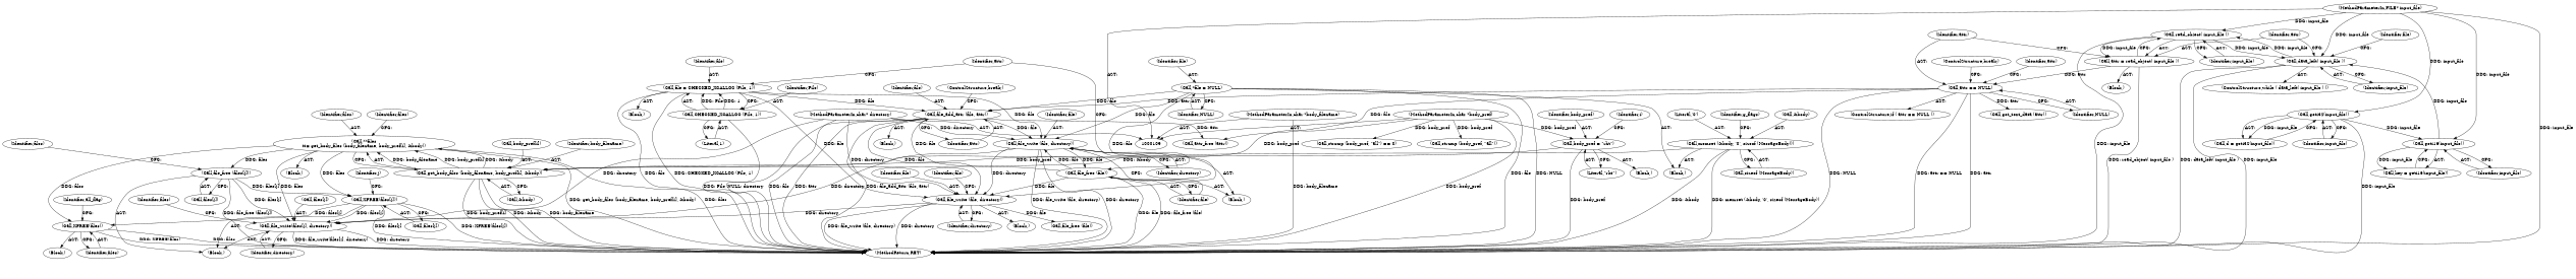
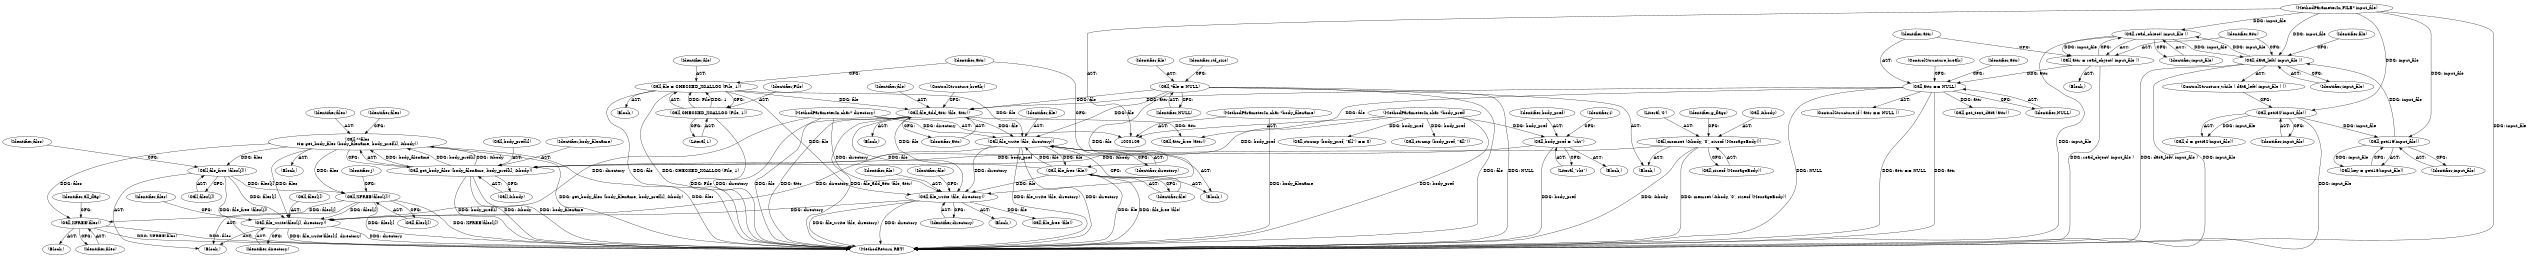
  digraph {
    n1 [label="(Call,file_free (files[j]))"]
    n2 [label="(Call,XFREE(files[j]))"]
    n3 [label="(Block,)"]
    n4 [label="(MethodReturn,RET)"]
    n5 [label="(Call,files[j])"]
    n6 [label="(Call,file_write(files[j], directory))"]
    n7 [label="(Call,XFREE(files))"]
    n8 [label="(Call,files[j])"]
    n9 [label="(Identifier,directory)"]
    n10 [label="(Call,**files\n\t\t= get_body_files (body_filename, body_pref[i], &body))"]
    n11 [label="(Call,get_body_files (body_filename, body_pref[i], &body))"]
    n12 [label="(Block,)"]
    n13 [label="(Call,&body)"]
    n14 [label="(Identifier,files)"]
    n15 [label="(Block,)"]
    n16 [label="(MethodParameterIn,char *body_filename)"]
    1000109
    n18 [label="(Call,body_pref = \"rht\")"]
    n19 [label="(Block,)"]
    n20 [label="(Literal,\"rht\")"]
    n21 [label="(MethodParameterIn,char *body_pref)"]
    n22 [label="(Call,strcmp (body_pref, \"all\"))"]
    n23 [label="(Call,strcmp (body_pref, \"all\") == 0)"]
    n24 [label="(Call,memset (&body, '\0', sizeof (MessageBody)))"]
    n25 [label="(Call,sizeof (MessageBody))"]
    n26 [label="(Block,)"]
    n27 [label="(Call,file_write (file, directory))"]
    n28 [label="(Call,file_free (file))"]
    n29 [label="(Call,file_write (file, directory))"]
    n30 [label="(Block,)"]
    n31 [label="(Identifier,directory)"]
    n32 [label="(Call,file_add_attr (file, attr))"]
    n33 [label="(Identifier,file)"]
    n34 [label="(Call,file_free (file))"]
    n35 [label="(Identifier,directory)"]
    n36 [label="(Block,)"]
    n37 [label="(Block,)"]
    n38 [label="(Identifier,attr)"]
    n39 [label="(Call,attr_free (attr))"]
    n40 [label="(Call,file = CHECKED_XCALLOC (File, 1))"]
    n41 [label="(Call,CHECKED_XCALLOC (File, 1))"]
    n42 [label="(Block,)"]
    n43 [label="(Literal,1)"]
    n44 [label="(Call,*file = NULL)"]
    n45 [label="(Identifier,NULL)"]
    n46 [label="(Call,attr == NULL)"]
    n47 [label="(ControlStructure,if ( attr == NULL ))"]
    n48 [label="(Call,get_text_data (attr))"]
    n49 [label="(Identifier,NULL)"]
    n50 [label="(Call,attr = read_object( input_file ))"]
    n51 [label="(Call,read_object( input_file ))"]
    n52 [label="(Block,)"]
    n53 [label="(Call,data_left( input_file ))"]
    n54 [label="(Identifier,input_file)"]
    n55 [label="(ControlStructure,while ( data_left( input_file ) ))"]
    n56 [label="(Identifier,input_file)"]
    n57 [label="(Call,geti16(input_file))"]
    n58 [label="(Identifier,input_file)"]
    n59 [label="(Call,key = geti16(input_file))"]
    n60 [label="(Call,geti32(input_file))"]
    n61 [label="(Call,d = geti32(input_file))"]
    n62 [label="(Identifier,input_file)"]
    n63 [label="(MethodParameterIn,FILE* input_file)"]
    n64 [label="(MethodParameterIn,char* directory)"]
    n65 [label="(Identifier,file)"]
    n66 [label="(ControlStructure,break;)"]
    n67 [label="(Call,files[j])"]
    n68 [label="(Identifier,file)"]
    n69 [label="(Identifier,attr)"]
    n70 [label="(Identifier,file)"]
    n71 [label="(Identifier,file)"]
    n72 [label="(Identifier,attr)"]
    n73 [label="(Call,body_pref[i])"]
    n74 [label="(Identifier,File)"]
    n75 [label="(Literal,'\0')"]
    n76 [label="(Identifier,files)"]
    n77 [label="(Identifier,file)"]
    n78 [label="(Identifier,body_pref)"]
    n79 [label="(ControlStructure,break;)"]
    n80 [label="(Identifier,files)"]
    n81 [label="(Identifier,j)"]
    n82 [label="(Identifier,g_flags)"]
    n83 [label="(Identifier,files)"]
    n84 [label="(Identifier,attr)"]
    n85 [label="(Identifier,file)"]
    n86 [label="(Identifier,body_filename)"]
+   n87 [label="(Identifier,rtf_size)"]
    n88 [label="(Identifier,files)"]
    n89 [label="(Identifier,all_flag)"]
    n90 [label="(Identifier,i)"]
    n91 [label="(Identifier,file)"]
    n92 [label="(Identifier,attr)"]
    n93 [label="(Call,&body)"]
    n1 -> n2 [label="DDG: files[j]"]
    n1 -> n3 [label="AST: "]
    n1 -> n4 [label="DDG: file_free (files[j])"]
    n1 -> n5 [label="CFG: "]
    n1 -> n6 [label="DDG: files[j]"]
    n2 -> n3 [label="AST: "]
    n2 -> n4 [label="DDG: XFREE(files[j])"]
    n2 -> n4 [label="DDG: files[j]"]
    n2 -> n6 [label="DDG: files[j]"]
    n2 -> n7 [label="DDG: files[j]"]
    n2 -> n8 [label="CFG: "]
    n5 -> n1 [label="AST: "]
    n6 -> n3 [label="AST: "]
    n6 -> n4 [label="DDG: directory"]
    n6 -> n4 [label="DDG: file_write(files[j], directory)"]
    n6 -> n9 [label="CFG: "]
    n7 -> n4 [label="DDG: XFREE(files)"]
    n7 -> n4 [label="DDG: files"]
    n7 -> n14 [label="CFG: "]
    n7 -> n15 [label="AST: "]
    n8 -> n2 [label="AST: "]
    n9 -> n6 [label="AST: "]
    n10 -> n1 [label="DDG: files"]
    n10 -> n2 [label="DDG: files"]
    n10 -> n4 [label="DDG: get_body_files (body_filename, body_pref[i], &body)"]
    n10 -> n4 [label="DDG: files"]
    n10 -> n6 [label="DDG: files"]
    n10 -> n7 [label="DDG: files"]
    n10 -> n11 [label="CFG: "]
    n10 -> n12 [label="AST: "]
    n11 -> n4 [label="DDG: &body"]
    n11 -> n4 [label="DDG: body_filename"]
    n11 -> n4 [label="DDG: body_pref[i]"]
    n11 -> n10 [label="AST: "]
    n11 -> n10 [label="DDG: body_filename"]
    n11 -> n10 [label="DDG: body_pref[i]"]
    n11 -> n10 [label="DDG: &body"]
    n11 -> n13 [label="CFG: "]
    n13 -> n11 [label="AST: "]
    n14 -> n7 [label="AST: "]
    n16 -> n4 [label="DDG: body_filename"]
    n16 -> 1000109 [label="AST: "]
    n18 -> n4 [label="DDG: body_pref"]
    n18 -> n11 [label="DDG: body_pref"]
    n18 -> n19 [label="AST: "]
    n18 -> n20 [label="CFG: "]
    n20 -> n18 [label="AST: "]
    n21 -> n4 [label="DDG: body_pref"]
    n21 -> n11 [label="DDG: body_pref"]
    n21 -> 1000109 [label="AST: "]
    n21 -> n18 [label="DDG: body_pref"]
    n21 -> n22 [label="DDG: body_pref"]
    n21 -> n23 [label="DDG: body_pref"]
    n24 -> n4 [label="DDG: memset (&body, '\0', sizeof (MessageBody))"]
    n24 -> n4 [label="DDG: &body"]
    n24 -> n11 [label="DDG: &body"]
    n24 -> n25 [label="CFG: "]
    n24 -> n26 [label="AST: "]
    n25 -> n24 [label="AST: "]
    n27 -> n4 [label="DDG: file_write (file, directory)"]
    n27 -> n4 [label="DDG: directory"]
    n27 -> n6 [label="DDG: directory"]
    n27 -> n28 [label="DDG: file"]
    n27 -> n29 [label="DDG: directory"]
    n27 -> n30 [label="AST: "]
    n27 -> n31 [label="CFG: "]
    n28 -> n4 [label="DDG: file_free (file)"]
    n28 -> n4 [label="DDG: file"]
    n28 -> n27 [label="DDG: file"]
    n28 -> n29 [label="DDG: file"]
    n28 -> n30 [label="AST: "]
    n28 -> n32 [label="DDG: file"]
    n28 -> n33 [label="CFG: "]
    n29 -> n4 [label="DDG: directory"]
    n29 -> n4 [label="DDG: file_write (file, directory)"]
    n29 -> n6 [label="DDG: directory"]
    n29 -> n34 [label="DDG: file"]
    n29 -> n35 [label="CFG: "]
    n29 -> n36 [label="AST: "]
    n31 -> n27 [label="AST: "]
    n32 -> n4 [label="DDG: file"]
    n32 -> n4 [label="DDG: attr"]
    n32 -> n4 [label="DDG: file_add_attr (file, attr)"]
    n32 -> n27 [label="DDG: file"]
    n32 -> n29 [label="DDG: file"]
    n32 -> n37 [label="AST: "]
    n32 -> n38 [label="CFG: "]
    n32 -> n39 [label="DDG: attr"]
    n33 -> n27 [label="CFG: "]
    n33 -> n28 [label="AST: "]
    n35 -> n29 [label="AST: "]
    n38 -> n32 [label="AST: "]
    n40 -> n4 [label="DDG: CHECKED_XCALLOC (File, 1)"]
    n40 -> n4 [label="DDG: file"]
    n40 -> n27 [label="DDG: file"]
    n40 -> n29 [label="DDG: file"]
    n40 -> n32 [label="DDG: file"]
    n40 -> n41 [label="CFG: "]
    n40 -> n42 [label="AST: "]
    n41 -> n4 [label="DDG: File"]
    n41 -> n40 [label="AST: "]
    n41 -> n40 [label="DDG: File"]
    n41 -> n40 [label="DDG: 1"]
    n41 -> n43 [label="CFG: "]
    n43 -> n41 [label="AST: "]
    n44 -> n4 [label="DDG: NULL"]
    n44 -> n4 [label="DDG: file"]
    n44 -> n26 [label="AST: "]
    n44 -> n27 [label="DDG: file"]
    n44 -> n29 [label="DDG: file"]
    n44 -> n32 [label="DDG: file"]
    n44 -> n45 [label="CFG: "]
    n45 -> n44 [label="AST: "]
    n46 -> n4 [label="DDG: NULL"]
    n46 -> n4 [label="DDG: attr == NULL"]
    n46 -> n4 [label="DDG: attr"]
    n46 -> n32 [label="DDG: attr"]
    n46 -> n39 [label="DDG: file"]
    n46 -> n47 [label="AST: "]
    n46 -> n48 [label="DDG: attr"]
    n46 -> n49 [label="CFG: "]
    n49 -> n46 [label="AST: "]
    n50 -> n4 [label="DDG: read_object( input_file )"]
    n50 -> n46 [label="DDG: attr"]
    n50 -> n51 [label="CFG: "]
    n50 -> n52 [label="AST: "]
    n51 -> n4 [label="DDG: input_file"]
    n51 -> n50 [label="AST: "]
    n51 -> n50 [label="DDG: input_file"]
    n51 -> n53 [label="DDG: input_file"]
    n51 -> n54 [label="CFG: "]
    n53 -> n4 [label="DDG: data_left( input_file )"]
    n53 -> n4 [label="DDG: input_file"]
    n53 -> n51 [label="DDG: input_file"]
    n53 -> n55 [label="AST: "]
    n53 -> n56 [label="CFG: "]
    n54 -> n51 [label="AST: "]
    n56 -> n53 [label="AST: "]
    n57 -> n53 [label="DDG: input_file"]
    n57 -> n58 [label="CFG: "]
    n57 -> n59 [label="AST: "]
    n57 -> n59 [label="DDG: input_file"]
    n58 -> n57 [label="AST: "]
    n59 -> n57 [label="CFG: "]
    n60 -> n4 [label="DDG: input_file"]
    n60 -> n57 [label="DDG: input_file"]
    n60 -> n61 [label="AST: "]
    n60 -> n61 [label="DDG: input_file"]
    n60 -> n62 [label="CFG: "]
-   n61 -> n60 [label="CFG: "]
+   n55 -> n60 [label="CFG: "]
    n62 -> n60 [label="AST: "]
    n63 -> n4 [label="DDG: input_file"]
    n63 -> 1000109 [label="AST: "]
    n63 -> n51 [label="DDG: input_file"]
    n63 -> n53 [label="DDG: input_file"]
    n63 -> n57 [label="DDG: input_file"]
    n63 -> n60 [label="DDG: input_file"]
-   n64 -> n4 [label="NULL: directory"]
+   n64 -> n4 [label="DDG: directory"]
    n64 -> n6 [label="DDG: directory"]
    n64 -> 1000109 [label="AST: "]
    n64 -> n27 [label="DDG: directory"]
    n64 -> n29 [label="DDG: directory"]
    n65 -> n44 [label="AST: "]
    n66 -> n46 [label="CFG: "]
    n67 -> n6 [label="AST: "]
    n68 -> n32 [label="AST: "]
    n69 -> n46 [label="AST: "]
    n69 -> n50 [label="CFG: "]
    n70 -> n29 [label="CFG: "]
    n71 -> n29 [label="AST: "]
    n72 -> n46 [label="CFG: "]
    n73 -> n11 [label="AST: "]
    n74 -> n41 [label="AST: "]
    n75 -> n24 [label="AST: "]
    n76 -> n6 [label="CFG: "]
    n77 -> n27 [label="AST: "]
    n78 -> n18 [label="AST: "]
    n79 -> n32 [label="CFG: "]
    n80 -> n1 [label="CFG: "]
    n81 -> n2 [label="CFG: "]
    n82 -> n24 [label="CFG: "]
    n83 -> n10 [label="AST: "]
    n84 -> n50 [label="AST: "]
    n84 -> n53 [label="CFG: "]
    n85 -> n40 [label="AST: "]
    n86 -> n11 [label="AST: "]
+   n87 -> n44 [label="CFG: "]
    n88 -> n10 [label="CFG: "]
    n89 -> n7 [label="CFG: "]
    n90 -> n18 [label="CFG: "]
    n91 -> n53 [label="CFG: "]
    n92 -> n28 [label="CFG: "]
    n92 -> n40 [label="CFG: "]
    n93 -> n24 [label="AST: "]
  }
